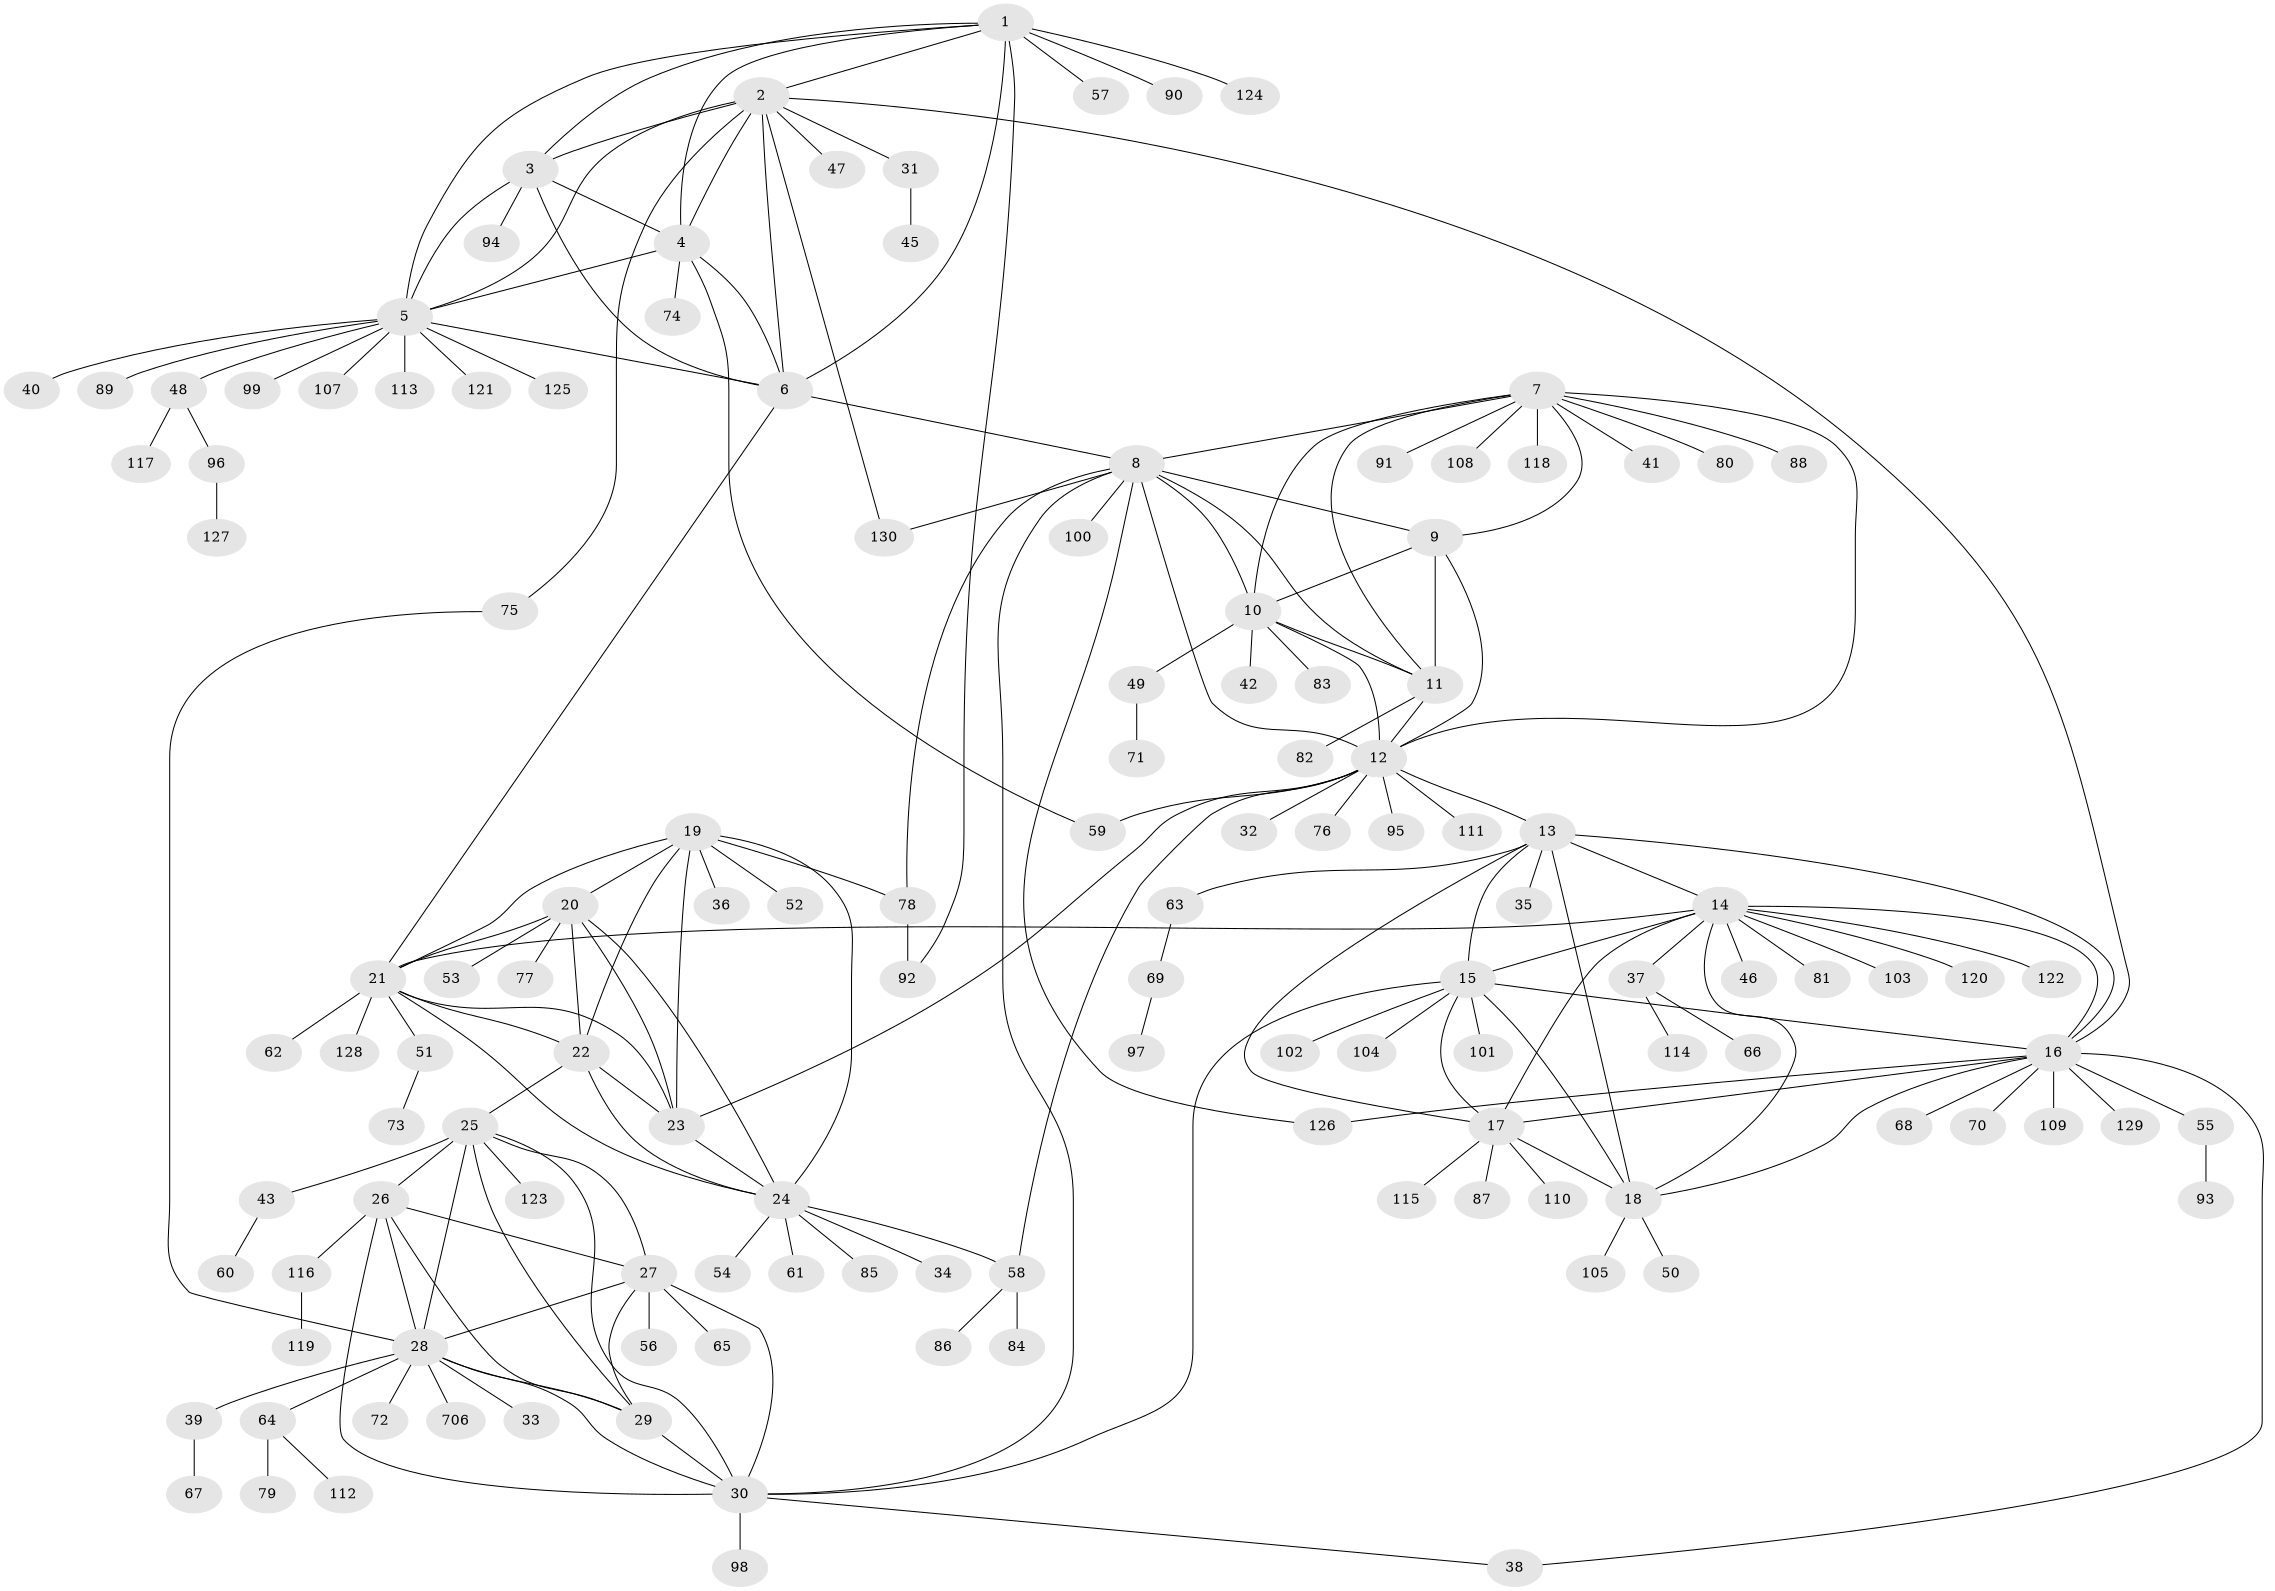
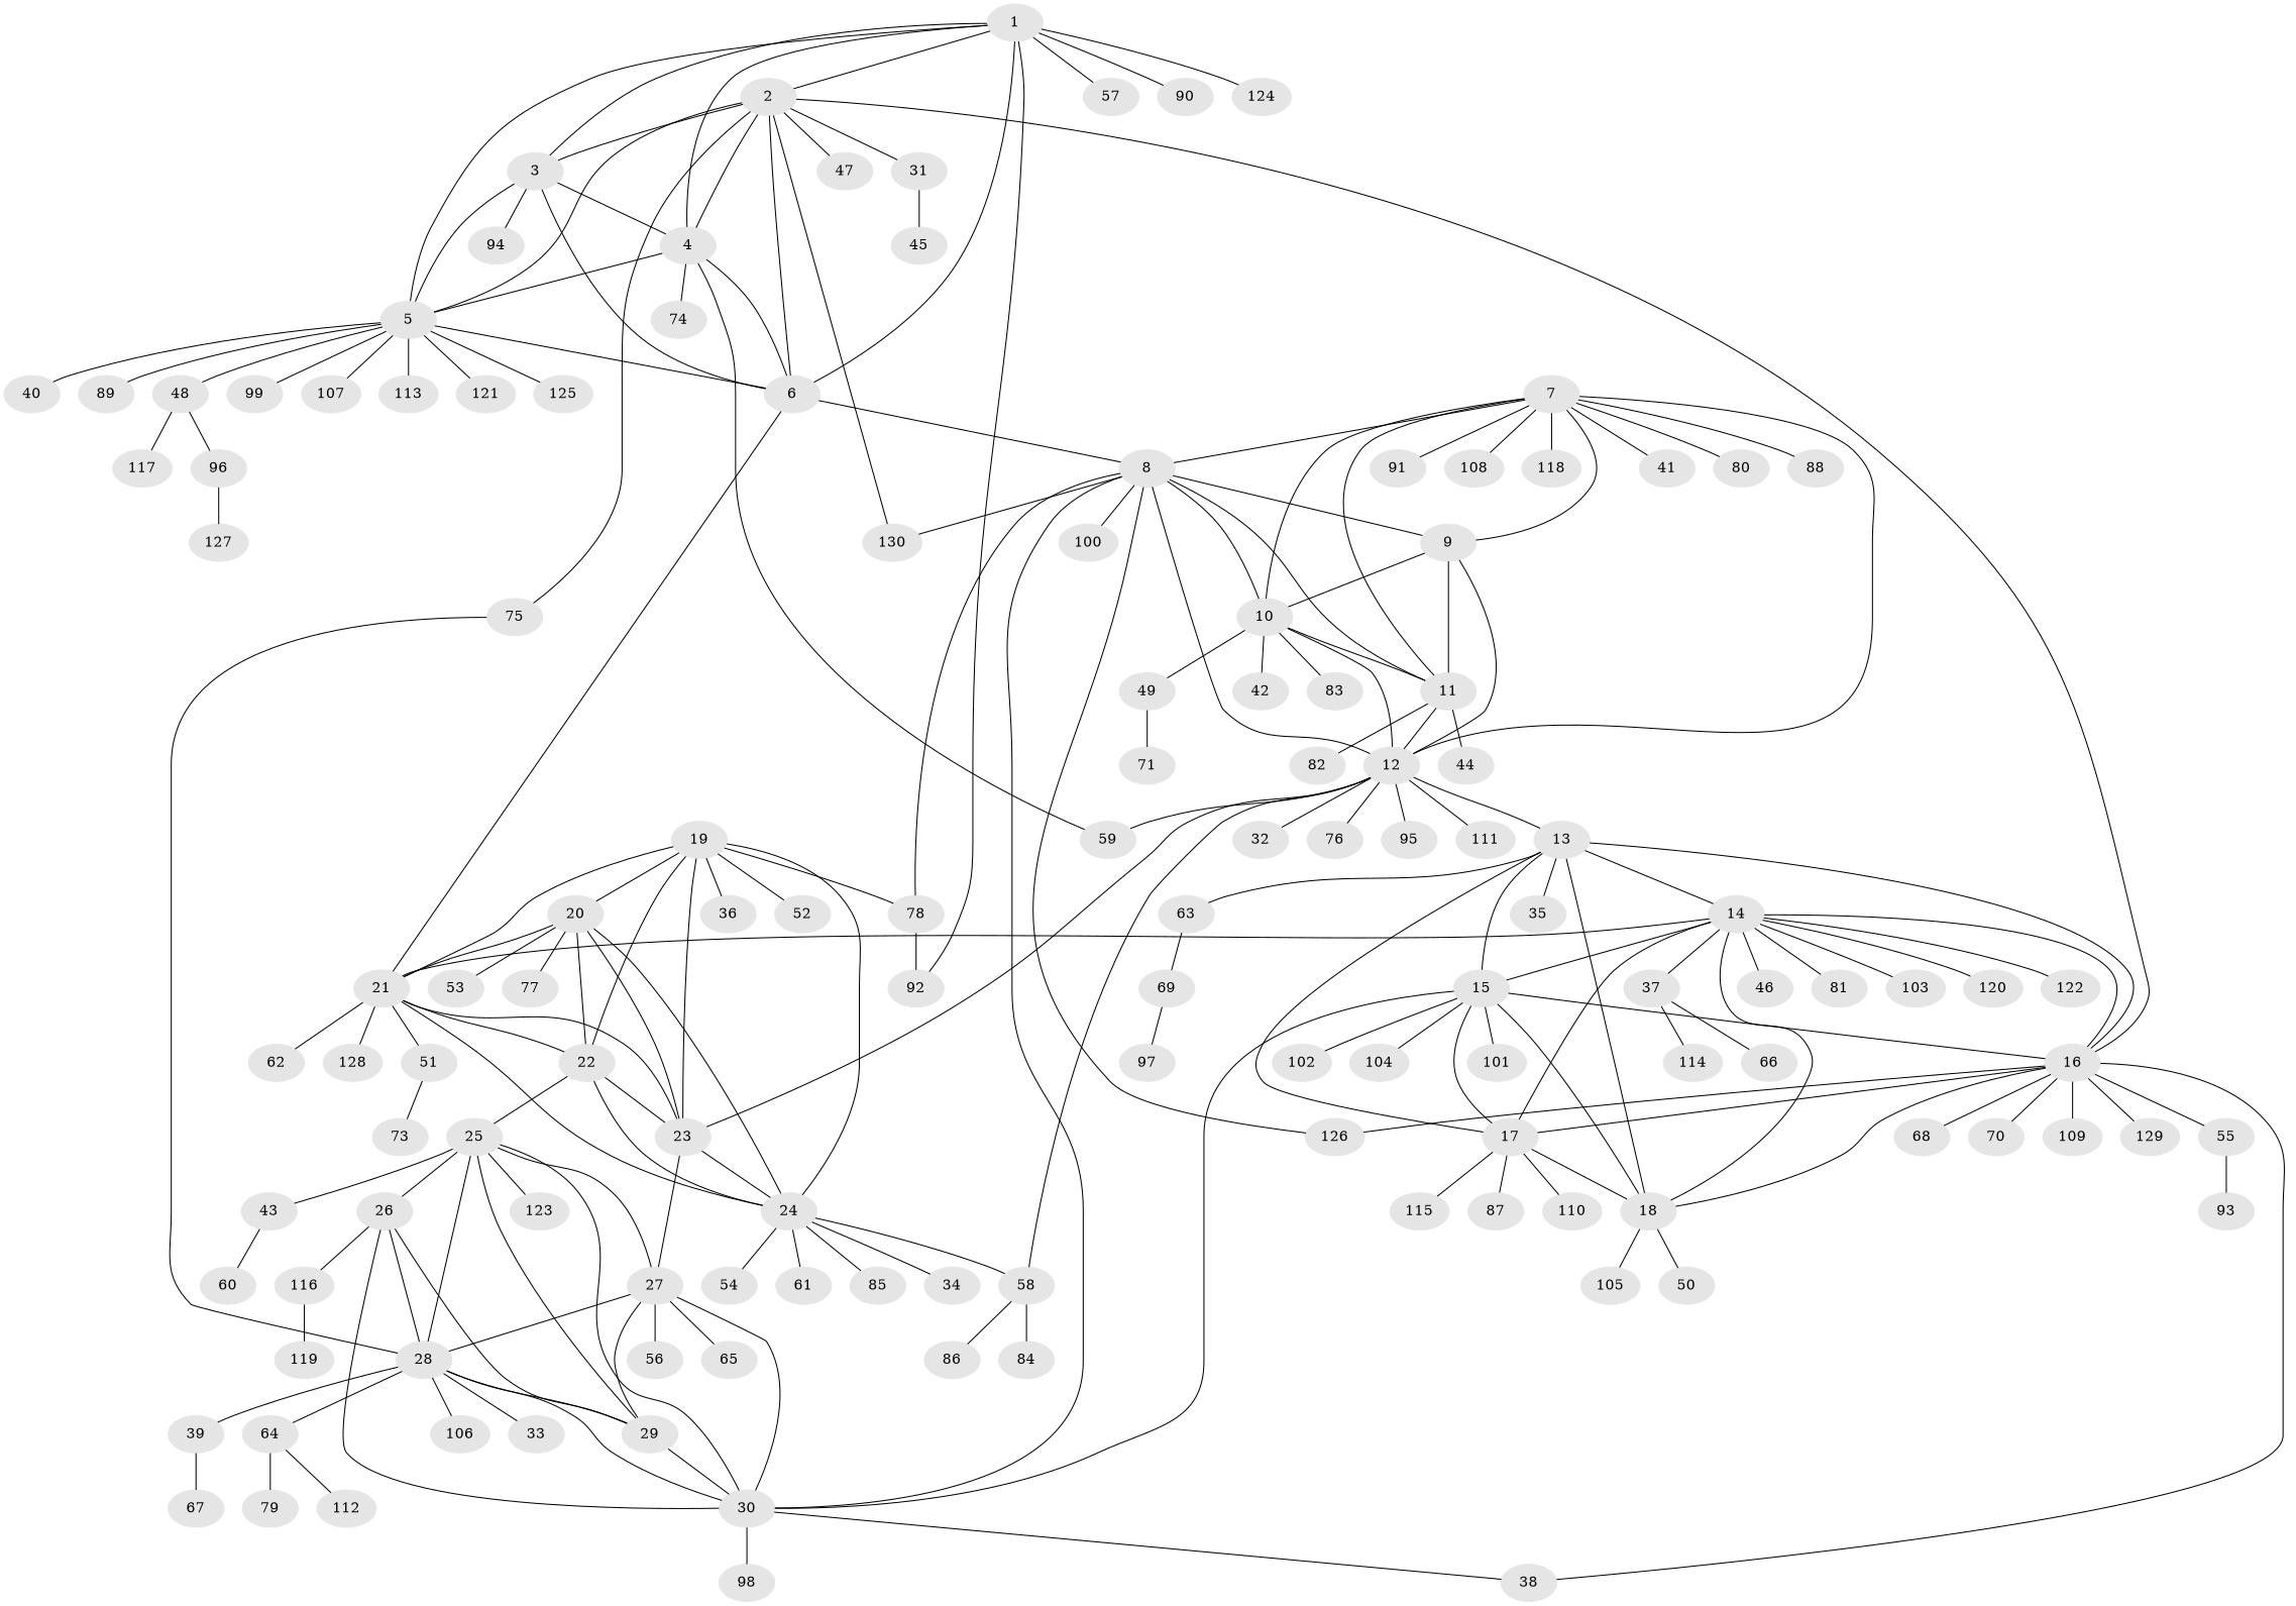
  graph {
    node [color=gray90 style=filled]
    1
    2
    3
    4
    5
    6
    57
    90
    92
    124
    16
    31
    47
    75
    130
    94
    59
    74
    40
    48
    89
    99
    107
    113
    121
    125
    8
    21
    126
    17
    18
    38
    55
    68
    70
    109
    129
    45
    28
    30
    29
    33
    39
    64
-   72
-   106 [label=706]
+   106
    96
    117
    9
    10
    11
    12
    78
    100
    23
    22
    24
    51
    62
    128
    7
    41
    80
    88
    91
    108
    118
    42
    49
    83
+   44
    82
    13
    32
    58
    76
    95
    111
    98
    71
    14
    15
    35
    63
    84
    86
    37
    46
    81
    103
    120
    122
    101
    102
    104
    87
    110
    115
    50
    105
    69
    66
    114
    93
    19
    20
    36
    52
    53
    77
    25
    34
    54
    61
    85
    73
    26
    27
    43
    123
    116
    56
    65
    60
    119
    67
    79
    112
    127
    97
    1 -- 2
    1 -- 3
    1 -- 4
    1 -- 5
    1 -- 6
    1 -- 57
    1 -- 90
    1 -- 92
    1 -- 124
    2 -- 3
    2 -- 4
    2 -- 5
    2 -- 6
    2 -- 16
    2 -- 31
    2 -- 47
    2 -- 75
    2 -- 130
    3 -- 4
    3 -- 5
    3 -- 6
    3 -- 94
    4 -- 5
    4 -- 6
    4 -- 59
    4 -- 74
    5 -- 6
    5 -- 40
    5 -- 48
    5 -- 89
    5 -- 99
    5 -- 107
    5 -- 113
    5 -- 121
    5 -- 125
    6 -- 8
    6 -- 21
    16 -- 126
    16 -- 17
    16 -- 18
    16 -- 38
    16 -- 55
    16 -- 68
    16 -- 70
    16 -- 109
    16 -- 129
    31 -- 45
    75 -- 28
    48 -- 96
    48 -- 117
    8 -- 130
    8 -- 126
    8 -- 30
    8 -- 9
    8 -- 10
    8 -- 11
    8 -- 12
    8 -- 78
    8 -- 100
    21 -- 23
    21 -- 22
    21 -- 24
    21 -- 51
    21 -- 62
    21 -- 128
    17 -- 18
    17 -- 87
    17 -- 110
    17 -- 115
    18 -- 50
    18 -- 105
    55 -- 93
    28 -- 30
    28 -- 29
    28 -- 33
    28 -- 39
    28 -- 64
-   28 -- 72
    28 -- 106
    30 -- 38
    30 -- 98
    29 -- 30
    39 -- 67
    64 -- 79
    64 -- 112
    96 -- 127
    9 -- 10
    9 -- 11
    9 -- 12
    10 -- 11
    10 -- 12
    10 -- 42
    10 -- 49
    10 -- 83
    11 -- 12
+   11 -- 44
    11 -- 82
    12 -- 59
    12 -- 23
    12 -- 13
    12 -- 32
    12 -- 58
    12 -- 76
    12 -- 95
    12 -- 111
    78 -- 92
    23 -- 24
    22 -- 23
    22 -- 24
    22 -- 25
    24 -- 58
    24 -- 34
    24 -- 54
    24 -- 61
    24 -- 85
    51 -- 73
    7 -- 8
    7 -- 9
    7 -- 10
    7 -- 11
    7 -- 12
    7 -- 41
    7 -- 80
    7 -- 88
    7 -- 91
    7 -- 108
    7 -- 118
    49 -- 71
    13 -- 16
    13 -- 17
    13 -- 18
    13 -- 14
    13 -- 15
    13 -- 35
    13 -- 63
    58 -- 84
    58 -- 86
    14 -- 16
    14 -- 21
    14 -- 17
    14 -- 18
    14 -- 15
    14 -- 37
    14 -- 46
    14 -- 81
    14 -- 103
    14 -- 120
    14 -- 122
    15 -- 16
    15 -- 17
    15 -- 18
    15 -- 30
    15 -- 101
    15 -- 102
    15 -- 104
    63 -- 69
    37 -- 66
    37 -- 114
    69 -- 97
    19 -- 21
    19 -- 78
    19 -- 23
    19 -- 22
    19 -- 24
    19 -- 20
    19 -- 36
    19 -- 52
    20 -- 21
    20 -- 23
    20 -- 22
    20 -- 24
    20 -- 53
    20 -- 77
    25 -- 28
    25 -- 30
    25 -- 29
    25 -- 26
    25 -- 27
    25 -- 43
    25 -- 123
    26 -- 28
    26 -- 30
    26 -- 29
-   26 -- 27
+   23 -- 27
    26 -- 116
    27 -- 28
    27 -- 30
    27 -- 29
    27 -- 56
    27 -- 65
    43 -- 60
    116 -- 119
  }
